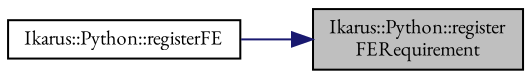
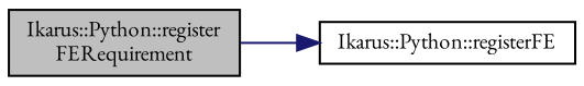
  digraph {
    rankdir=RL
    fontname="EB Garamond"
    node [color=black fontname="EB Garamond" fontsize=10 shape=record style=filled]
    n1 [fillcolor=grey75 fontcolor=black height=0.2 label="Ikarus::Python::register\lFERequirement" width=0.4]
    n2 [fillcolor=white height=0.2 label="Ikarus::Python::registerFE" width=0.4]
-   n1 -> n2 [color=midnightblue dir=back fontname="EB Garamond" fontsize=10 labelfontname=Helvetica labelfontsize=10 style=solid]
+   n2 -> n1 [color=midnightblue dir=back fontname="EB Garamond" fontsize=10 labelfontname=Helvetica labelfontsize=10 style=solid]
  }
